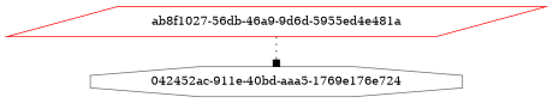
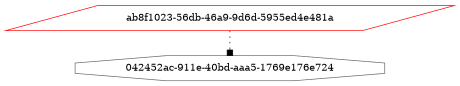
  digraph {
-   "ab8f1027-56db-46a9-9d6d-5955ed4e481a" [color=red shape=parallelogram]
+   "ab8f1027-56db-46a9-9d6d-5955ed4e481a" [color=red shape=parallelogram label="ab8f1023-56db-46a9-9d6d-5955ed4e481a"]
    "042452ac-911e-40bd-aaa5-1769e176e724" [color=gray40 shape=octagon]
    "ab8f1027-56db-46a9-9d6d-5955ed4e481a" -> "042452ac-911e-40bd-aaa5-1769e176e724" [style=dotted arrowhead=box]
  }
